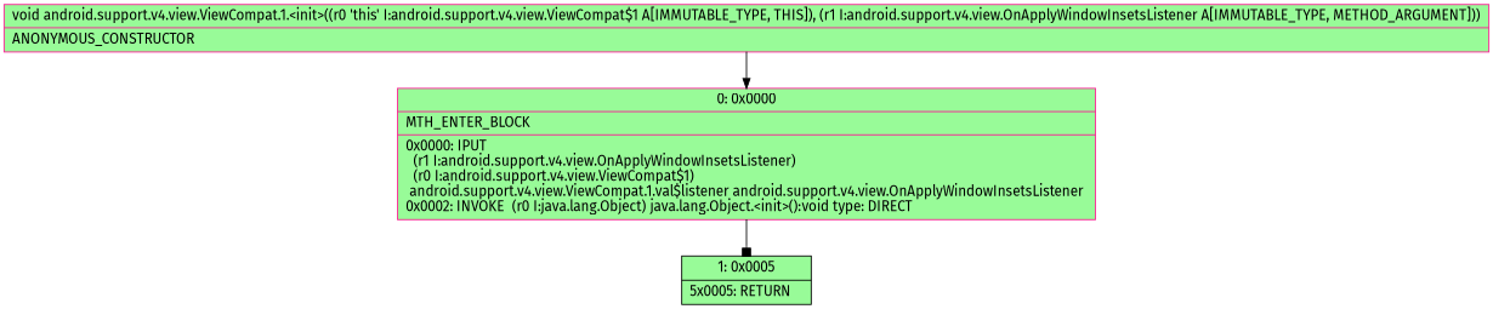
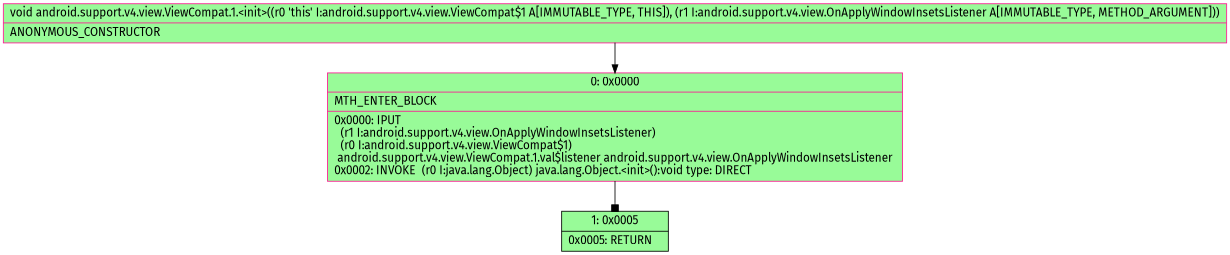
  digraph {
    fontname="Fira Sans"
    node [shape=record style=filled fillcolor=palegreen color=deeppink fontname="Fira Sans"]
    edge [fontname="Fira Sans"]
    n1 [label="{0\:\ 0x0000|MTH_ENTER_BLOCK\l|0x0000: IPUT  \l  (r1 I:android.support.v4.view.OnApplyWindowInsetsListener)\l  (r0 I:android.support.v4.view.ViewCompat$1)\l android.support.v4.view.ViewCompat.1.val$listener android.support.v4.view.OnApplyWindowInsetsListener \l0x0002: INVOKE  (r0 I:java.lang.Object) java.lang.Object.\<init\>():void type: DIRECT \l}"]
-   n2 [label="{1\:\ 0x0005|5x0005: RETURN   \l}" color=black]
+   n2 [label="{1\:\ 0x0005|0x0005: RETURN   \l}" color=black]
    n3 [label="{void android.support.v4.view.ViewCompat.1.\<init\>((r0 'this' I:android.support.v4.view.ViewCompat$1 A[IMMUTABLE_TYPE, THIS]), (r1 I:android.support.v4.view.OnApplyWindowInsetsListener A[IMMUTABLE_TYPE, METHOD_ARGUMENT]))  | ANONYMOUS_CONSTRUCTOR\l}"]
    n1 -> n2 [arrowhead=box]
    n3 -> n1 [arrowhead=normal]
  }
